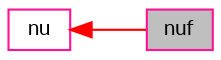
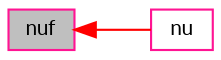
  digraph {
    rankdir=LR
    fontname=Lato
    node [color=deeppink fontname=Lato fontsize=10 shape=record]
    n1 [fillcolor=grey75 fontcolor=black height=0.2 label=nuf style=filled width=0.4]
    n2 [height=0.2 label=nu width=0.4]
-   n2 -> n1 [color=red dir=back fontname=Lato fontsize=10 labelfontname=Helvetica labelfontsize=10 style=solid]
+   n1 -> n2 [color=red dir=back fontname=Lato fontsize=10 labelfontname=Helvetica labelfontsize=10 style=solid]
  }
